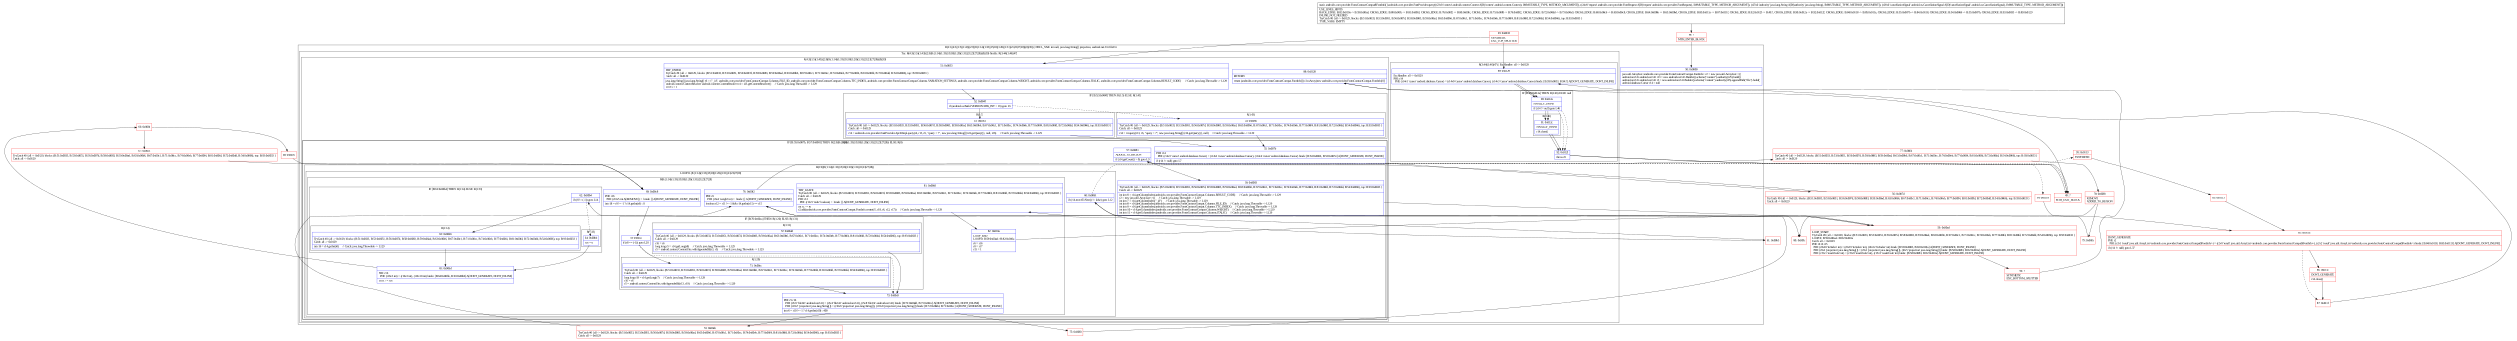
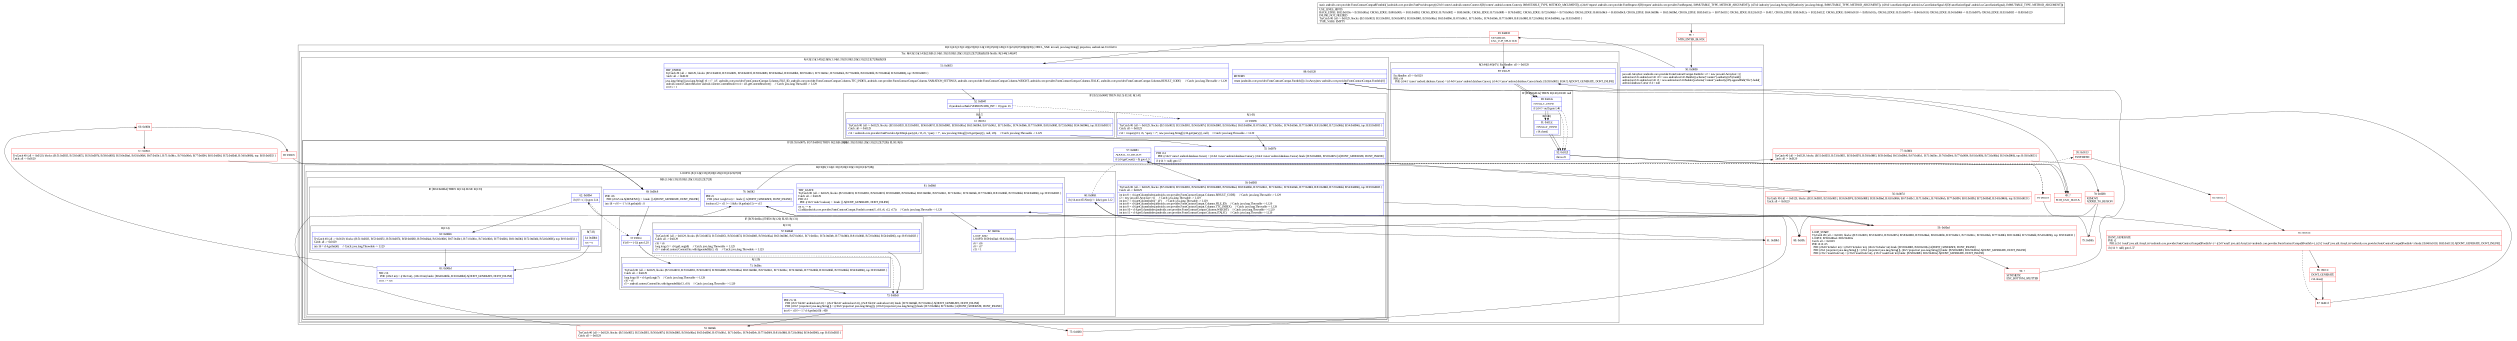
  digraph {
    fontname="Liberation Serif"
    node [color=blue fontname="Liberation Serif" shape=record]
    edge [fontname="Liberation Serif"]
    n1 [label="{53\:\ 0x0051|TryCatch #0 \{all \-\> 0x0129, blocks: (B:51:0x0033, B:53:0x0051, B:56:0x007d, B:58:0x0083, B:59:0x00ad, B:63:0x00b6, B:67:0x00c1, B:71:0x00cc, B:74:0x00eb, B:77:0x00f4, B:81:0x00fd, B:72:0x00dd, B:54:0x0066), top: B:93:0x0033 \}\lCatch: all \-\> 0x0129\l|r14 = androidx.core.provider.FontProvider.Api16Impl.query(r4, r13, r6, \"query = ?\", new java.lang.String[]\{r24.getQuery()\}, null, r26)     \/\/ Catch: java.lang.Throwable \-\> L129\l}"]
    n2 [label="{54\:\ 0x0066|TryCatch #0 \{all \-\> 0x0129, blocks: (B:51:0x0033, B:53:0x0051, B:56:0x007d, B:58:0x0083, B:59:0x00ad, B:63:0x00b6, B:67:0x00c1, B:71:0x00cc, B:74:0x00eb, B:77:0x00f4, B:81:0x00fd, B:72:0x00dd, B:54:0x0066), top: B:93:0x0033 \}\lCatch: all \-\> 0x0129\l|r14 = r4.query(r13, r6, \"query = ?\", new java.lang.String[]\{r24.getQuery()\}, null)     \/\/ Catch: java.lang.Throwable \-\> L129\l}"]
    n3 [label="{52\:\ 0x004f|if (android.os.Build.VERSION.SDK_INT \> 16) goto L5\l}"]
    n4 [label="{63\:\ 0x00b6|TryCatch #0 \{all \-\> 0x0129, blocks: (B:51:0x0033, B:53:0x0051, B:56:0x007d, B:58:0x0083, B:59:0x00ad, B:63:0x00b6, B:67:0x00c1, B:71:0x00cc, B:74:0x00eb, B:77:0x00f4, B:81:0x00fd, B:72:0x00dd, B:54:0x0066), top: B:93:0x0033 \}\lCatch: all \-\> 0x0129\l|int r16 = r14.getInt(r0)     \/\/ Catch: java.lang.Throwable \-\> L129\l}"]
    n5 [label="{64\:\ 0x00bb|r16 = 0\l}"]
    n6 [label="{62\:\ 0x00b4|if (r0 != (\-1)) goto L14\l}"]
    n7 [label="{71\:\ 0x00cc|TryCatch #0 \{all \-\> 0x0129, blocks: (B:51:0x0033, B:53:0x0051, B:56:0x007d, B:58:0x0083, B:59:0x00ad, B:63:0x00b6, B:67:0x00c1, B:71:0x00cc, B:74:0x00eb, B:77:0x00f4, B:81:0x00fd, B:72:0x00dd, B:54:0x0066), top: B:93:0x0033 \}\lCatch: all \-\> 0x0129\l|long long r19 = r14.getLong(r7)     \/\/ Catch: java.lang.Throwable \-\> L129\lr16 = r6\lr5 = android.content.ContentUris.withAppendedId(r13, r19)     \/\/ Catch: java.lang.Throwable \-\> L129\l}"]
    n8 [label="{72\:\ 0x00dd|TryCatch #0 \{all \-\> 0x0129, blocks: (B:51:0x0033, B:53:0x0051, B:56:0x007d, B:58:0x0083, B:59:0x00ad, B:63:0x00b6, B:67:0x00c1, B:71:0x00cc, B:74:0x00eb, B:77:0x00f4, B:81:0x00fd, B:72:0x00dd, B:54:0x0066), top: B:93:0x0033 \}\lCatch: all \-\> 0x0129\l|r16 = r6\llong long r5 = r14.getLong(r8)     \/\/ Catch: java.lang.Throwable \-\> L129\lr5 = android.content.ContentUris.withAppendedId(r3, r5)     \/\/ Catch: java.lang.Throwable \-\> L129\l}"]
    n9 [label="{70\:\ 0x00ca|if (r8 == (\-1)) goto L20\l}"]
    n10 [label="{65\:\ 0x00bd|PHI: r16 \l  PHI: (r16v3 int) = (r16v2 int), (r16v10 int) binds: [B:64:0x00bb, B:63:0x00b6] A[DONT_GENERATE, DONT_INLINE]\l|int r17 = r16\l}"]
    n11 [label="{69\:\ 0x00c8|PHI: r16 \l  PHI: (r16v5 int A[REMOVE]) =  binds: [] A[DONT_GENERATE, DONT_INLINE]\l|int r18 = r9 != \-1 ? r14.getInt(r9) : 0\l}"]
    n12 [label="{73\:\ 0x00e9|PHI: r5 r16 \l  PHI: (r5v5 'fileUri' android.net.Uri) = (r5v4 'fileUri' android.net.Uri), (r5v8 'fileUri' android.net.Uri) binds: [B:72:0x00dd, B:71:0x00cc] A[DONT_GENERATE, DONT_INLINE]\l  PHI: (r16v7 'projection' java.lang.String[]) = (r16v6 'projection' java.lang.String[]), (r16v8 'projection' java.lang.String[]) binds: [B:72:0x00dd, B:71:0x00cc] A[DONT_GENERATE, DONT_INLINE]\l|int r6 = r10 != \-1 ? r14.getInt(r10) : 400\l}"]
    n13 [label="{76\:\ 0x00f2|PHI: r6 \l  PHI: (r6v4 'weight' int) =  binds: [] A[DONT_GENERATE, DONT_INLINE]\l|boolean r12 = r11 != \-1 && r14.getInt(r11) == r15\l}"]
    n14 [label="{81\:\ 0x00fd|TRY_LEAVE\lTryCatch #0 \{all \-\> 0x0129, blocks: (B:51:0x0033, B:53:0x0051, B:56:0x007d, B:58:0x0083, B:59:0x00ad, B:63:0x00b6, B:67:0x00c1, B:71:0x00cc, B:74:0x00eb, B:77:0x00f4, B:81:0x00fd, B:72:0x00dd, B:54:0x0066), top: B:93:0x0033 \}\lCatch: all \-\> 0x0129\lPHI: r12 \l  PHI: (r12v5 'italic' boolean) =  binds: [] A[DONT_GENERATE, DONT_INLINE]\l|int r17 = r0\lr2.add(androidx.core.provider.FontsContractCompat.FontInfo.create(r5, r18, r6, r12, r17))     \/\/ Catch: java.lang.Throwable \-\> L129\l}"]
    n15 [label="{82\:\ 0x010a|LOOP_END\lLOOP:0: B:59:0x00ad\-\>B:82:0x010a\l|r6 = r16\lr0 = r17\lr15 = 1\l}"]
    n16 [label="{60\:\ 0x00b1|if (r14.moveToNext() != false) goto L12\l}"]
    n17 [label="{58\:\ 0x0083|TryCatch #0 \{all \-\> 0x0129, blocks: (B:51:0x0033, B:53:0x0051, B:56:0x007d, B:58:0x0083, B:59:0x00ad, B:63:0x00b6, B:67:0x00c1, B:71:0x00cc, B:74:0x00eb, B:77:0x00f4, B:81:0x00fd, B:72:0x00dd, B:54:0x0066), top: B:93:0x0033 \}\lCatch: all \-\> 0x0129\l|int int r0 = r14.getColumnIndex(androidx.core.provider.FontsContractCompat.Columns.RESULT_CODE)     \/\/ Catch: java.lang.Throwable \-\> L129\lr2 = new java.util.ArrayList\<\>()     \/\/ Catch: java.lang.Throwable \-\> L129\lint int r7 = r14.getColumnIndex(\"_id\")     \/\/ Catch: java.lang.Throwable \-\> L129\lint int r8 = r14.getColumnIndex(androidx.core.provider.FontsContractCompat.Columns.FILE_ID)     \/\/ Catch: java.lang.Throwable \-\> L129\lint int r9 = r14.getColumnIndex(androidx.core.provider.FontsContractCompat.Columns.TTC_INDEX)     \/\/ Catch: java.lang.Throwable \-\> L129\lint int r10 = r14.getColumnIndex(androidx.core.provider.FontsContractCompat.Columns.WEIGHT)     \/\/ Catch: java.lang.Throwable \-\> L129\lint int r11 = r14.getColumnIndex(androidx.core.provider.FontsContractCompat.Columns.ITALIC)     \/\/ Catch: java.lang.Throwable \-\> L129\l}"]
    n18 [label="{55\:\ 0x007b|PHI: r14 \l  PHI: (r14v3 'cursor' android.database.Cursor) = (r14v2 'cursor' android.database.Cursor), (r14v4 'cursor' android.database.Cursor) binds: [B:54:0x0066, B:53:0x0051] A[DONT_GENERATE, DONT_INLINE]\l|if (r14 != null) goto L7\l}"]
    n19 [label="{57\:\ 0x0081|ADDED_TO_REGION\l|if (r14.getCount() \> 0) goto L9\l}"]
    n20 [label="{51\:\ 0x0033|TRY_ENTER\lTryCatch #0 \{all \-\> 0x0129, blocks: (B:51:0x0033, B:53:0x0051, B:56:0x007d, B:58:0x0083, B:59:0x00ad, B:63:0x00b6, B:67:0x00c1, B:71:0x00cc, B:74:0x00eb, B:77:0x00f4, B:81:0x00fd, B:72:0x00dd, B:54:0x0066), top: B:93:0x0033 \}\lCatch: all \-\> 0x0129\l|java.lang.String[] java.lang.String[] r6 = \{\"_id\", androidx.core.provider.FontsContractCompat.Columns.FILE_ID, androidx.core.provider.FontsContractCompat.Columns.TTC_INDEX, androidx.core.provider.FontsContractCompat.Columns.VARIATION_SETTINGS, androidx.core.provider.FontsContractCompat.Columns.WEIGHT, androidx.core.provider.FontsContractCompat.Columns.ITALIC, androidx.core.provider.FontsContractCompat.Columns.RESULT_CODE\}     \/\/ Catch: java.lang.Throwable \-\> L129\landroid.content.ContentResolver android.content.ContentResolver r4 = r23.getContentResolver()     \/\/ Catch: java.lang.Throwable \-\> L129\lint r15 = 1\l}"]
    n21 [label="{88\:\ 0x0128|RETURN\l|return (androidx.core.provider.FontsContractCompat.FontInfo[]) r2.toArray(new androidx.core.provider.FontsContractCompat.FontInfo[0])\l}"]
    n22 [label="{91\:\ 0x012c|FINALLY_INSNS\l|r14.close()\l}"]
    n23 [label="{90\:\ 0x012a|FINALLY_INSNS\l|if (r14 != null) goto L46\l}"]
    n24 [label="{89\:\ 0x0129|ExcHandler: all \-\> 0x0129\lPHI: r14 \l  PHI: (r14v1 'cursor' android.database.Cursor) = (r14v0 'cursor' android.database.Cursor), (r14v3 'cursor' android.database.Cursor) binds: [B:93:0x0033, B:94:?] A[DONT_GENERATE, DONT_INLINE]\l}"]
    n25 [label="{92\:\ 0x012f|throw r0\l}"]
    n26 [label="{50\:\ 0x0000|java.util.ArrayList\<androidx.core.provider.FontsContractCompat.FontInfo\> r2 = new java.util.ArrayList\<\>()\landroid.net.Uri android.net.Uri r13 = new android.net.Uri.Builder().scheme(\"content\").authority(r25).build()\landroid.net.Uri android.net.Uri r3 = new android.net.Uri.Builder().scheme(\"content\").authority(r25).appendPath(\"file\").build()\landroid.database.Cursor r14 = null\l}"]
    n27 [color=red label="{66\:\ 0x00bf}"]
    n28 [color=red label="{74\:\ 0x00eb|TryCatch #0 \{all \-\> 0x0129, blocks: (B:51:0x0033, B:53:0x0051, B:56:0x007d, B:58:0x0083, B:59:0x00ad, B:63:0x00b6, B:67:0x00c1, B:71:0x00cc, B:74:0x00eb, B:77:0x00f4, B:81:0x00fd, B:72:0x00dd, B:54:0x0066), top: B:93:0x0033 \}\lCatch: all \-\> 0x0129\l}"]
    n29 [color=red label="{75\:\ 0x00f0}"]
    n30 [color=red label="{77\:\ 0x00f4|TryCatch #0 \{all \-\> 0x0129, blocks: (B:51:0x0033, B:53:0x0051, B:56:0x007d, B:58:0x0083, B:59:0x00ad, B:63:0x00b6, B:67:0x00c1, B:71:0x00cc, B:74:0x00eb, B:77:0x00f4, B:81:0x00fd, B:72:0x00dd, B:54:0x0066), top: B:93:0x0033 \}\lCatch: all \-\> 0x0129\l}"]
    n31 [color=red label="{80\:\ 0x00fc}"]
    n32 [color=red label="{59\:\ 0x00ad|LOOP_START\lTryCatch #0 \{all \-\> 0x0129, blocks: (B:51:0x0033, B:53:0x0051, B:56:0x007d, B:58:0x0083, B:59:0x00ad, B:63:0x00b6, B:67:0x00c1, B:71:0x00cc, B:74:0x00eb, B:77:0x00f4, B:81:0x00fd, B:72:0x00dd, B:54:0x0066), top: B:93:0x0033 \}\lLOOP:0: B:59:0x00ad\-\>B:82:0x010a\lCatch: all \-\> 0x0129\lPHI: r0 r6 r15 \l  PHI: (r0v20 'ttcIndex' int) = (r0v19 'ttcIndex' int), (r0v22 'ttcIndex' int) binds: [B:58:0x0083, B:82:0x010a] A[DONT_GENERATE, DONT_INLINE]\l  PHI: (r6v2 'projection' java.lang.String[]) = (r6v1 'projection' java.lang.String[]), (r6v5 'projection' java.lang.String[]) binds: [B:58:0x0083, B:82:0x010a] A[DONT_GENERATE, DONT_INLINE]\l  PHI: (r15v1 'resultCode' int) = (r15v0 'resultCode' int), (r15v3 'resultCode' int) binds: [B:58:0x0083, B:82:0x010a] A[DONT_GENERATE, DONT_INLINE]\l}"]
    n33 [color=red label="{61\:\ 0x00b3}"]
    n34 [color=red label="{95\:\ 0x0113|SYNTHETIC\l}"]
    n35 [color=red label="{56\:\ 0x007d|TryCatch #0 \{all \-\> 0x0129, blocks: (B:51:0x0033, B:53:0x0051, B:56:0x007d, B:58:0x0083, B:59:0x00ad, B:63:0x00b6, B:67:0x00c1, B:71:0x00cc, B:74:0x00eb, B:77:0x00f4, B:81:0x00fd, B:72:0x00dd, B:54:0x0066), top: B:93:0x0033 \}\lCatch: all \-\> 0x0129\l}"]
    n36 [color=red label="{84\:\ 0x0118}"]
    n37 [color=red label="{49\:\ ?|MTH_EXIT_BLOCK\l}"]
    n38 [color=red label="{93\:\ 0x0033|SYNTHETIC\lEXC_TOP_SPLITTER\l}"]
    n39 [color=red label="{85\:\ 0x011a|DONT_GENERATE\lPHI: r2 \l  PHI: (r2v1 'result' java.util.ArrayList\<androidx.core.provider.FontsContractCompat$FontInfo\>) = (r2v0 'result' java.util.ArrayList\<androidx.core.provider.FontsContractCompat$FontInfo\>), (r2v2 'result' java.util.ArrayList\<androidx.core.provider.FontsContractCompat$FontInfo\>) binds: [B:84:0x0118, B:83:0x0113] A[DONT_GENERATE, DONT_INLINE]\l|if (r14 != null) goto L37\l}"]
    n40 [color=red label="{94\:\ ?|SYNTHETIC\lEXC_BOTTOM_SPLITTER\l}"]
    n41 [color=red label="{83\:\ 0x0113}"]
    n42 [color=red label="{67\:\ 0x00c1|TryCatch #0 \{all \-\> 0x0129, blocks: (B:51:0x0033, B:53:0x0051, B:56:0x007d, B:58:0x0083, B:59:0x00ad, B:63:0x00b6, B:67:0x00c1, B:71:0x00cc, B:74:0x00eb, B:77:0x00f4, B:81:0x00fd, B:72:0x00dd, B:54:0x0066), top: B:93:0x0033 \}\lCatch: all \-\> 0x0129\l}"]
    n43 [color=red label="{68\:\ 0x00c6}"]
    n44 [color=red label="{78\:\ 0x00f8|REMOVE\lADDED_TO_REGION\l}"]
    n45 [color=red label="{48\:\ ?|MTH_ENTER_BLOCK\l}"]
    n46 [color=red label="{79\:\ 0x00fa}"]
    n47 [color=red label="{86\:\ 0x011c|DONT_GENERATE\l|r14.close()\l}"]
    n48 [color=red label="{87\:\ 0x011f}"]
    n49 [label="{static androidx.core.provider.FontsContractCompat$FontInfo[] androidx.core.provider.FontProvider.query((r23v0 'context' android.content.Context A[D('context' android.content.Context), IMMUTABLE_TYPE, METHOD_ARGUMENT]), (r24v0 'request' androidx.core.provider.FontRequest A[D('request' androidx.core.provider.FontRequest), IMMUTABLE_TYPE, METHOD_ARGUMENT]), (r25v0 'authority' java.lang.String A[D('authority' java.lang.String), IMMUTABLE_TYPE, METHOD_ARGUMENT]), (r26v0 'cancellationSignal' android.os.CancellationSignal A[D('cancellationSignal' android.os.CancellationSignal), IMMUTABLE_TYPE, METHOD_ARGUMENT]))  | USE_LINES_HINTS\lBACK_EDGE: B:82:0x010a \-\> B:59:0x00ad, CROSS_EDGE: B:80:0x00fc \-\> B:81:0x00fd, CROSS_EDGE: B:76:0x00f2 \-\> B:80:0x00fc, CROSS_EDGE: B:75:0x00f0 \-\> B:76:0x00f2, CROSS_EDGE: B:72:0x00dd \-\> B:73:0x00e9, CROSS_EDGE: B:68:0x00c6 \-\> B:69:0x00c8, CROSS_EDGE: B:64:0x00bb \-\> B:65:0x00bd, CROSS_EDGE: B:85:0x011a \-\> B:87:0x011f, CROSS_EDGE: B:92:0x012f \-\> B:49:?, CROSS_EDGE: B:90:0x012a \-\> B:92:0x012f, CROSS_EDGE: B:84:0x0118 \-\> B:85:0x011a, CROSS_EDGE: B:55:0x007b \-\> B:84:0x0118, CROSS_EDGE: B:54:0x0066 \-\> B:55:0x007b, CROSS_EDGE: B:93:0x0033 \-\> B:89:0x0129\lINLINE_NOT_NEEDED\lTryCatch #0 \{all \-\> 0x0129, blocks: (B:51:0x0033, B:53:0x0051, B:56:0x007d, B:58:0x0083, B:59:0x00ad, B:63:0x00b6, B:67:0x00c1, B:71:0x00cc, B:74:0x00eb, B:77:0x00f4, B:81:0x00fd, B:72:0x00dd, B:54:0x0066), top: B:93:0x0033 \}\lTYPE_VARS: EMPTY\l}" color=""]
    subgraph cluster_1 {
      label="R(2:1|(4:3|(1:5)(1:43)|(2:9|(8:(1:14)(1:33)|15|18|(1:20)(1:31)|21|23|27|28))(0)|39)) | DECL_VAR: int null, java.lang.String[] projection, android.net.Uri fileUri\l"
      n26
      subgraph cluster_2 {
        label="Try: R(4:3|(1:5)(1:43)|(2:9|(8:(1:14)(1:33)|15|18|(1:20)(1:31)|21|23|27|28))(0)|39) finally: R(3:44|(1:46)|47)"
        subgraph cluster_3 {
          label="R(4:3|(1:5)(1:43)|(2:9|(8:(1:14)(1:33)|15|18|(1:20)(1:31)|21|23|27|28))(0)|39)"
          n20
          n21
          subgraph cluster_4 {
            label="IF [B:52:0x004f] THEN: R(1:5) ELSE: R(1:43)"
            n3
            subgraph cluster_5 {
              label="R(1:5)"
              n1
            }
            subgraph cluster_6 {
              label="R(1:43)"
              n2
            }
          }
          subgraph cluster_7 {
            label="IF [B:55:0x007b, B:57:0x0081] THEN: R(2:9|(8:(1:14)(1:33)|15|18|(1:20)(1:31)|21|23|27|28)) ELSE: R(0)"
            n18
            n19
            subgraph cluster_8 {
              label="R(2:9|(8:(1:14)(1:33)|15|18|(1:20)(1:31)|21|23|27|28))"
              n17
              subgraph cluster_9 {
                label="LOOP:0: (8:(1:14)(1:33)|15|18|(1:20)(1:31)|21|23|27|28)"
                n16
                subgraph cluster_10 {
                  label="R(8:(1:14)(1:33)|15|18|(1:20)(1:31)|21|23|27|28)"
                  n10
                  n11
                  n12
                  n13
                  n14
                  n15
                  subgraph cluster_11 {
                    label="IF [B:62:0x00b4] THEN: R(1:14) ELSE: R(1:33)"
                    n6
                    subgraph cluster_12 {
                      label="R(1:14)"
                      n4
                    }
                    subgraph cluster_13 {
                      label="R(7:33)"
                      n5
                    }
                  }
                  subgraph cluster_14 {
                    label="IF [B:70:0x00ca] THEN: R(1:20) ELSE: R(1:31)"
                    n9
                    subgraph cluster_15 {
                      label="R(1:20)"
                      n7
                    }
                    subgraph cluster_16 {
                      label="R(1:31)"
                      n8
                    }
                  }
                }
              }
            }
            subgraph cluster_17 {
              label="R(0)"
            }
          }
        }
        subgraph cluster_18 {
          label="R(3:44|(1:46)|47) | ExcHandler: all \-\> 0x0129\l"
          n24
          n25
          subgraph cluster_19 {
            label="IF [B:90:0x012a] THEN: R(1:46) ELSE: null"
            n23
            subgraph cluster_20 {
              label="R(1:46)"
              n22
            }
          }
        }
      }
    }
    subgraph cluster_21 {
      label="R(3:44|(1:46)|47) | ExcHandler: all \-\> 0x0129\l"
      subgraph cluster_22 {
        label="IF [B:90:0x012a] THEN: R(1:46) ELSE: null"
        subgraph cluster_23 {
          label="R(1:46)"
        }
      }
    }
    n1 -> n18
    n2 -> n18
    n3 -> n1
    n3 -> n2 [style=dashed]
    n4 -> n10
    n5 -> n10
    n6 -> n4
-   n6 -> n5 [style=dashed]
+   n6 -> n9 [style=dashed]
    n7 -> n12
    n8 -> n12
    n9 -> n7
    n9 -> n12 [style=dashed]
    n10 -> n27
    n11 -> n9
    n12 -> n28
    n12 -> n29
    n13 -> n30
    n13 -> n31
    n14 -> n15
    n15 -> n32
    n16 -> n33
    n16 -> n34 [style=dashed]
    n17 -> n32
    n18 -> n35
-   n18 -> n37 [style=dashed]
+   n18 -> n36 [style=dashed]
    n19 -> n17
    n19 -> n36 [style=dashed]
    n20 -> n3
    n21 -> n37
    n22 -> n25
    n22 -> n25
    n23 -> n22
    n23 -> n22
    n23 -> n25 [style=dashed]
    n23 -> n25 [style=dashed]
    n24 -> n23
    n24 -> n23
    n25 -> n37
    n25 -> n37
+   n26 -> n38
    n27 -> n42
    n27 -> n43
    n28 -> n13
    n29 -> n13
    n30 -> n44
    n32 -> n16
    n32 -> n40
    n33 -> n6
    n34 -> n41
    n35 -> n19
    n36 -> n39
    n38 -> n20
    n38 -> n24
    n39 -> n47
    n39 -> n48 [style=dashed]
    n40 -> n24
    n41 -> n39
    n42 -> n11
    n43 -> n11
    n44 -> n31
    n44 -> n46
    n45 -> n26
    n46 -> n14
    n47 -> n48
    n48 -> n21
    n49 -> n45
  }
